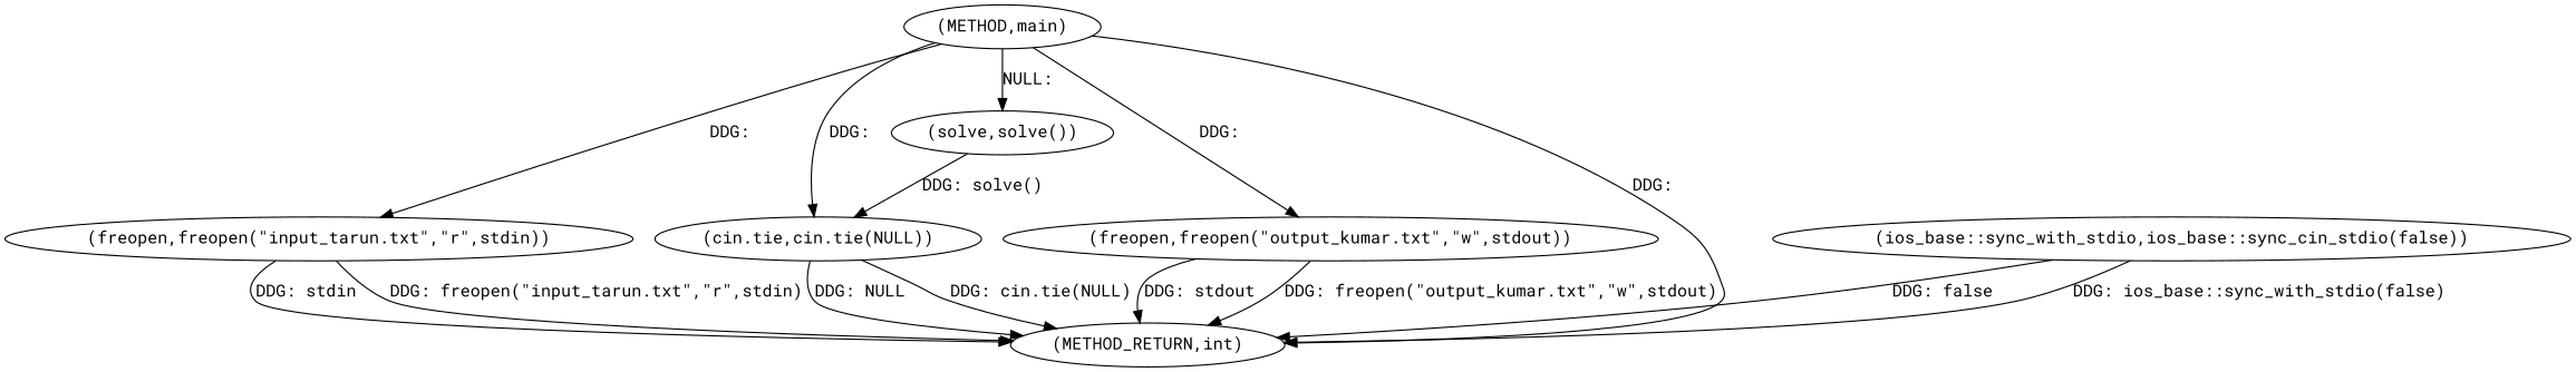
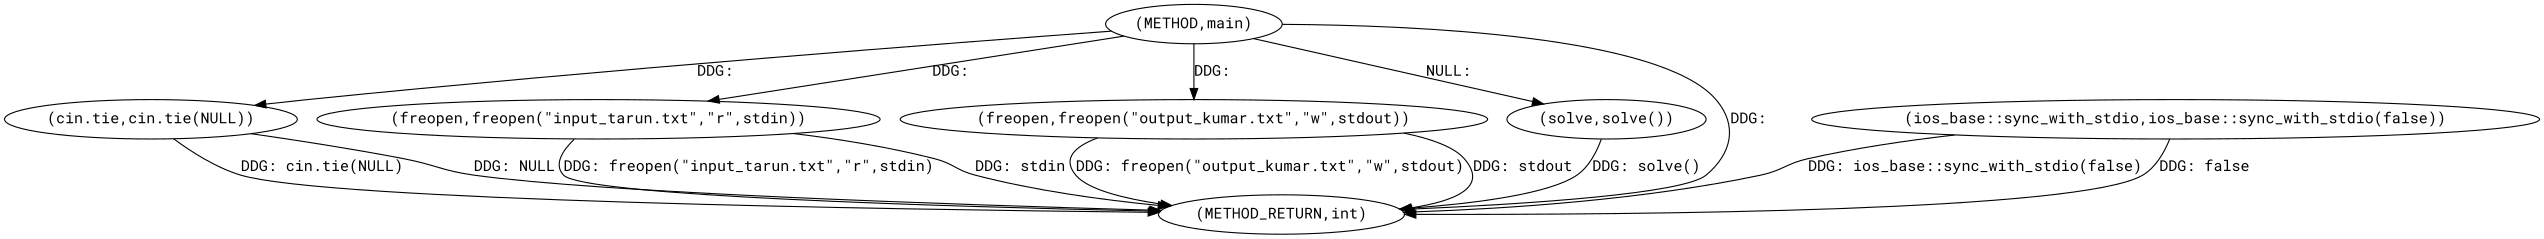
  digraph {
    fontname="Roboto Mono"
    node [fontname="Roboto Mono"]
    edge [fontname="Roboto Mono"]
    n1 [label="(METHOD,main)"]
    n2 [label="(cin.tie,cin.tie(NULL))"]
    n3 [label="(freopen,freopen(\"input_tarun.txt\",\"r\",stdin))"]
    n4 [label="(freopen,freopen(\"output_kumar.txt\",\"w\",stdout))"]
    n5 [label="(solve,solve())"]
    n6 [label="(METHOD_RETURN,int)"]
-   n7 [label="(ios_base::sync_with_stdio,ios_base::sync_cin_stdio(false))"]
+   n7 [label="(ios_base::sync_with_stdio,ios_base::sync_with_stdio(false))"]
    n1 -> n2 [label="DDG: "]
    n1 -> n3 [label="DDG: "]
    n1 -> n4 [label="DDG: "]
    n1 -> n5 [label="NULL: "]
    n1 -> n6 [label="DDG: "]
    n2 -> n6 [label="DDG: cin.tie(NULL)"]
    n2 -> n6 [label="DDG: NULL"]
    n3 -> n6 [label="DDG: freopen(\"input_tarun.txt\",\"r\",stdin)"]
    n3 -> n6 [label="DDG: stdin"]
    n4 -> n6 [label="DDG: freopen(\"output_kumar.txt\",\"w\",stdout)"]
    n4 -> n6 [label="DDG: stdout"]
-   n5 -> n2 [label="DDG: solve()"]
+   n5 -> n6 [label="DDG: solve()"]
    n7 -> n6 [label="DDG: ios_base::sync_with_stdio(false)"]
    n7 -> n6 [label="DDG: false"]
  }
